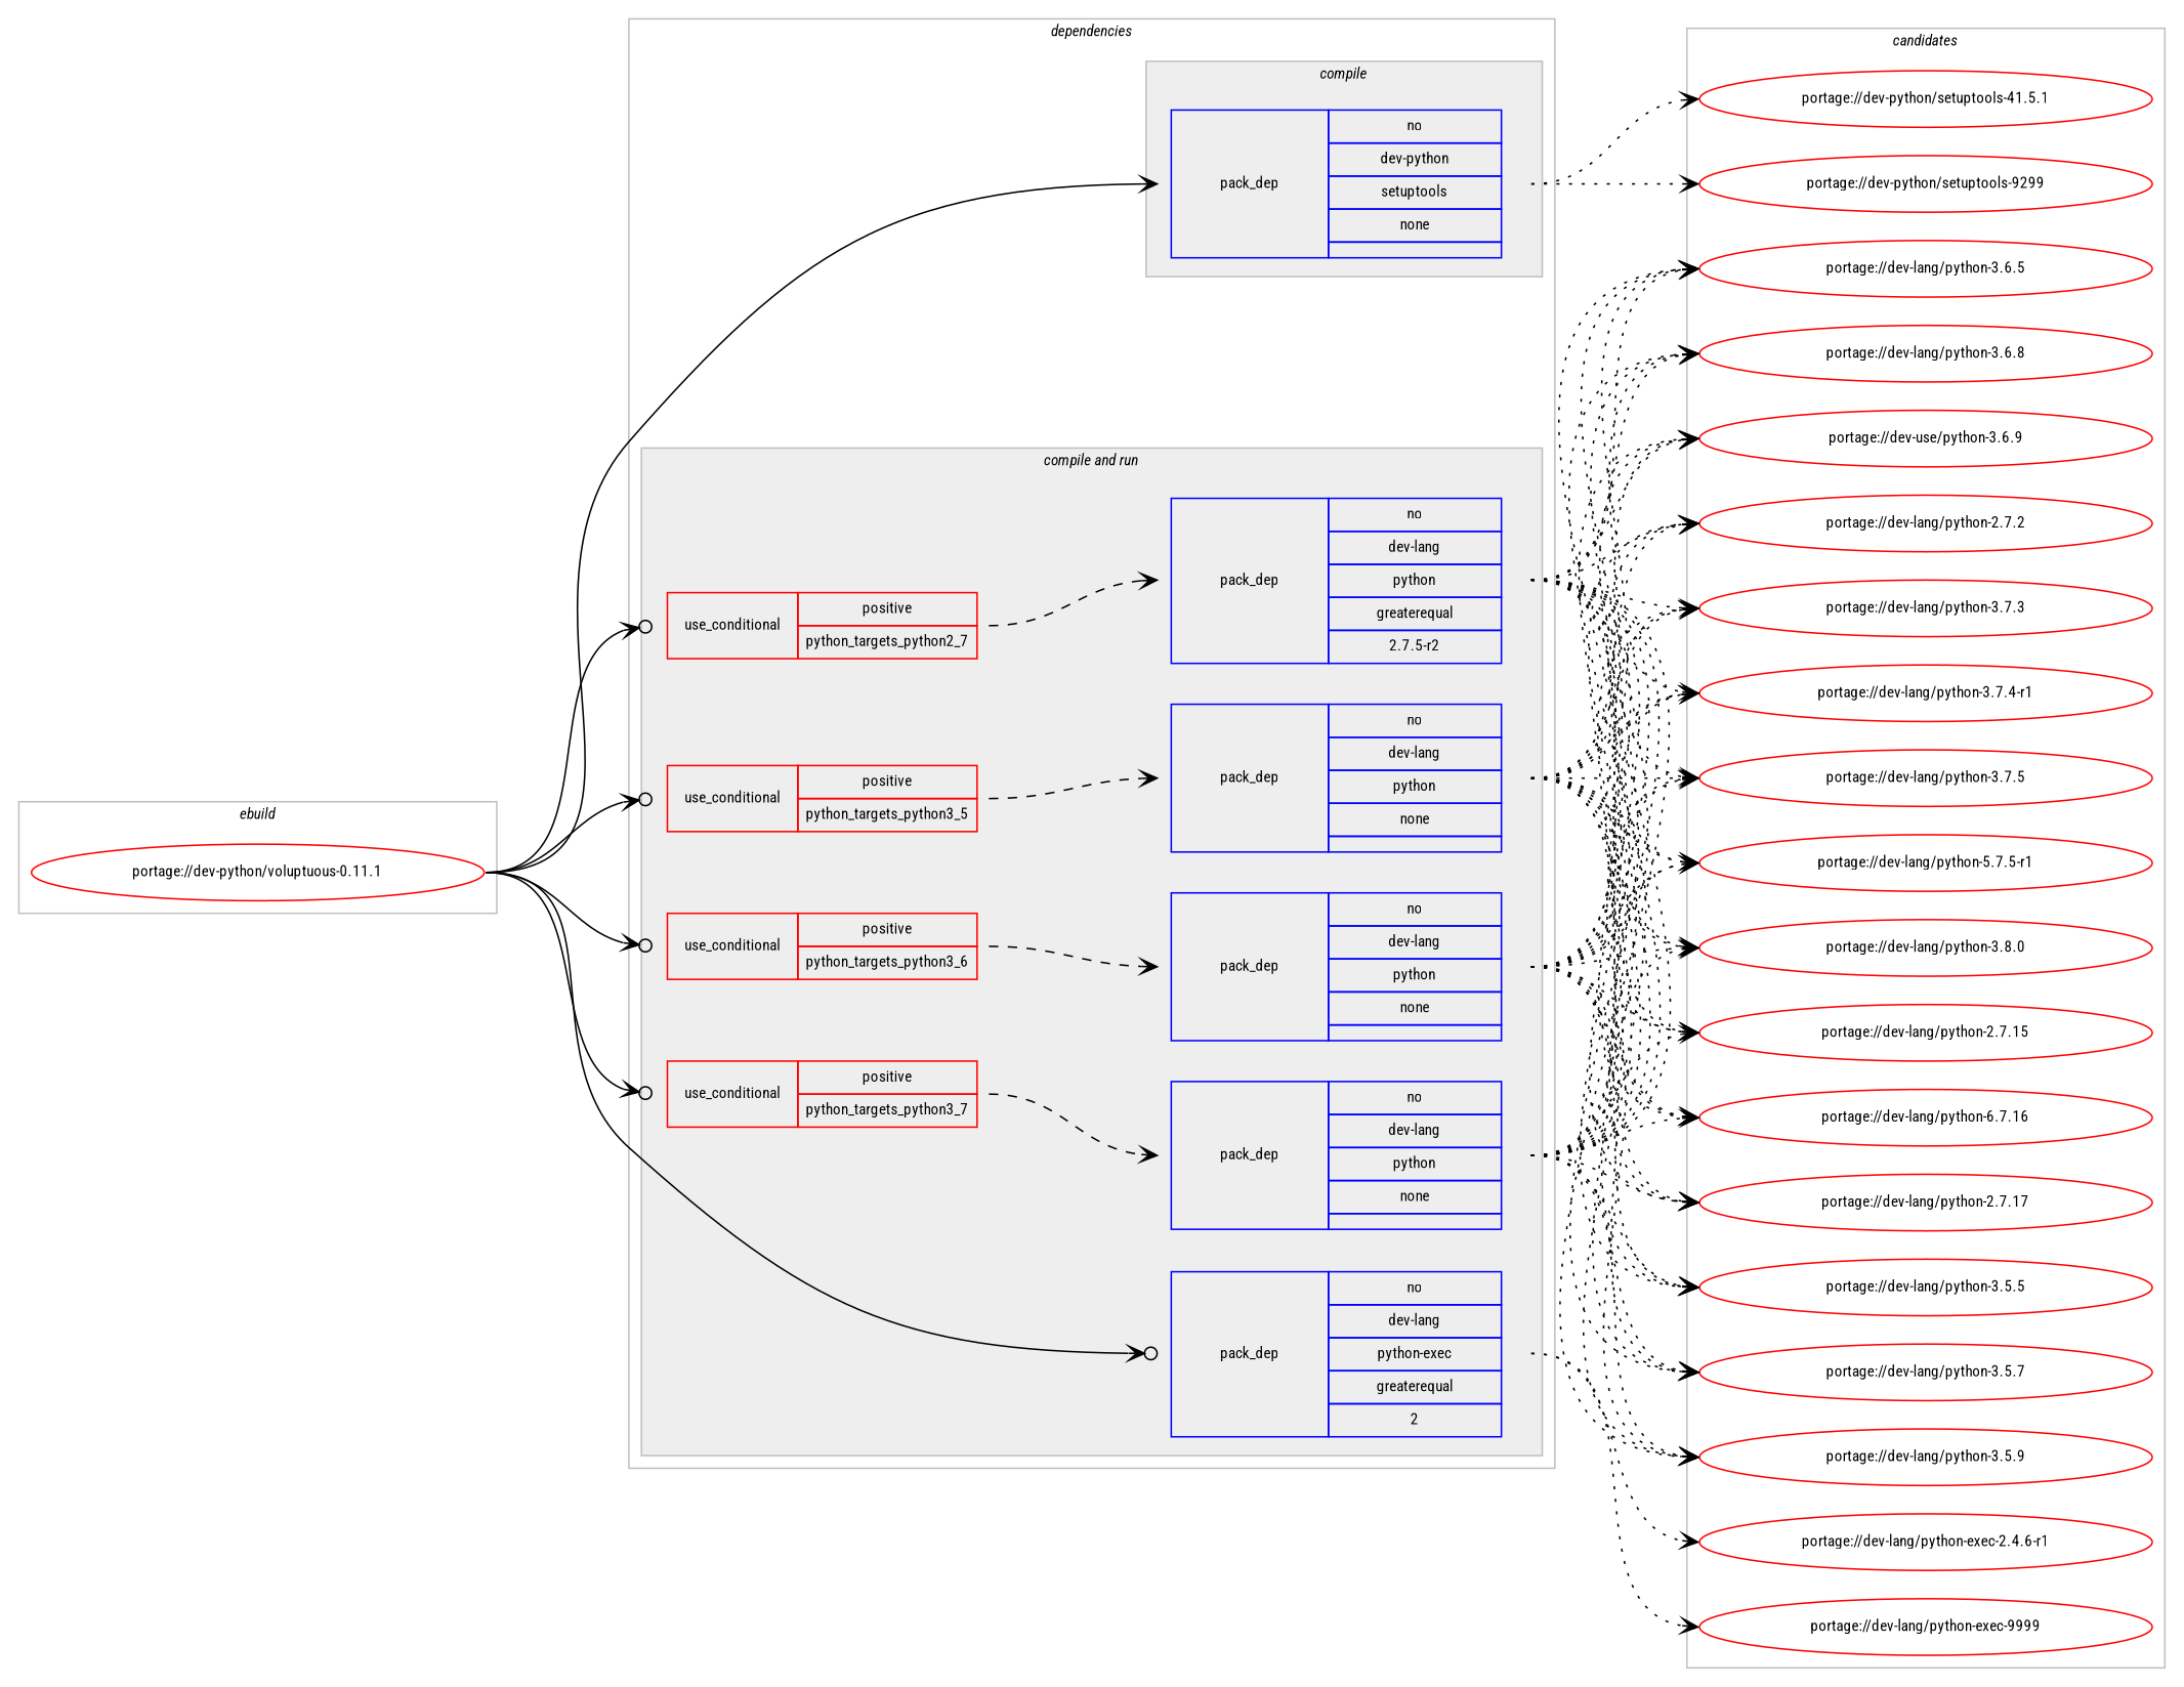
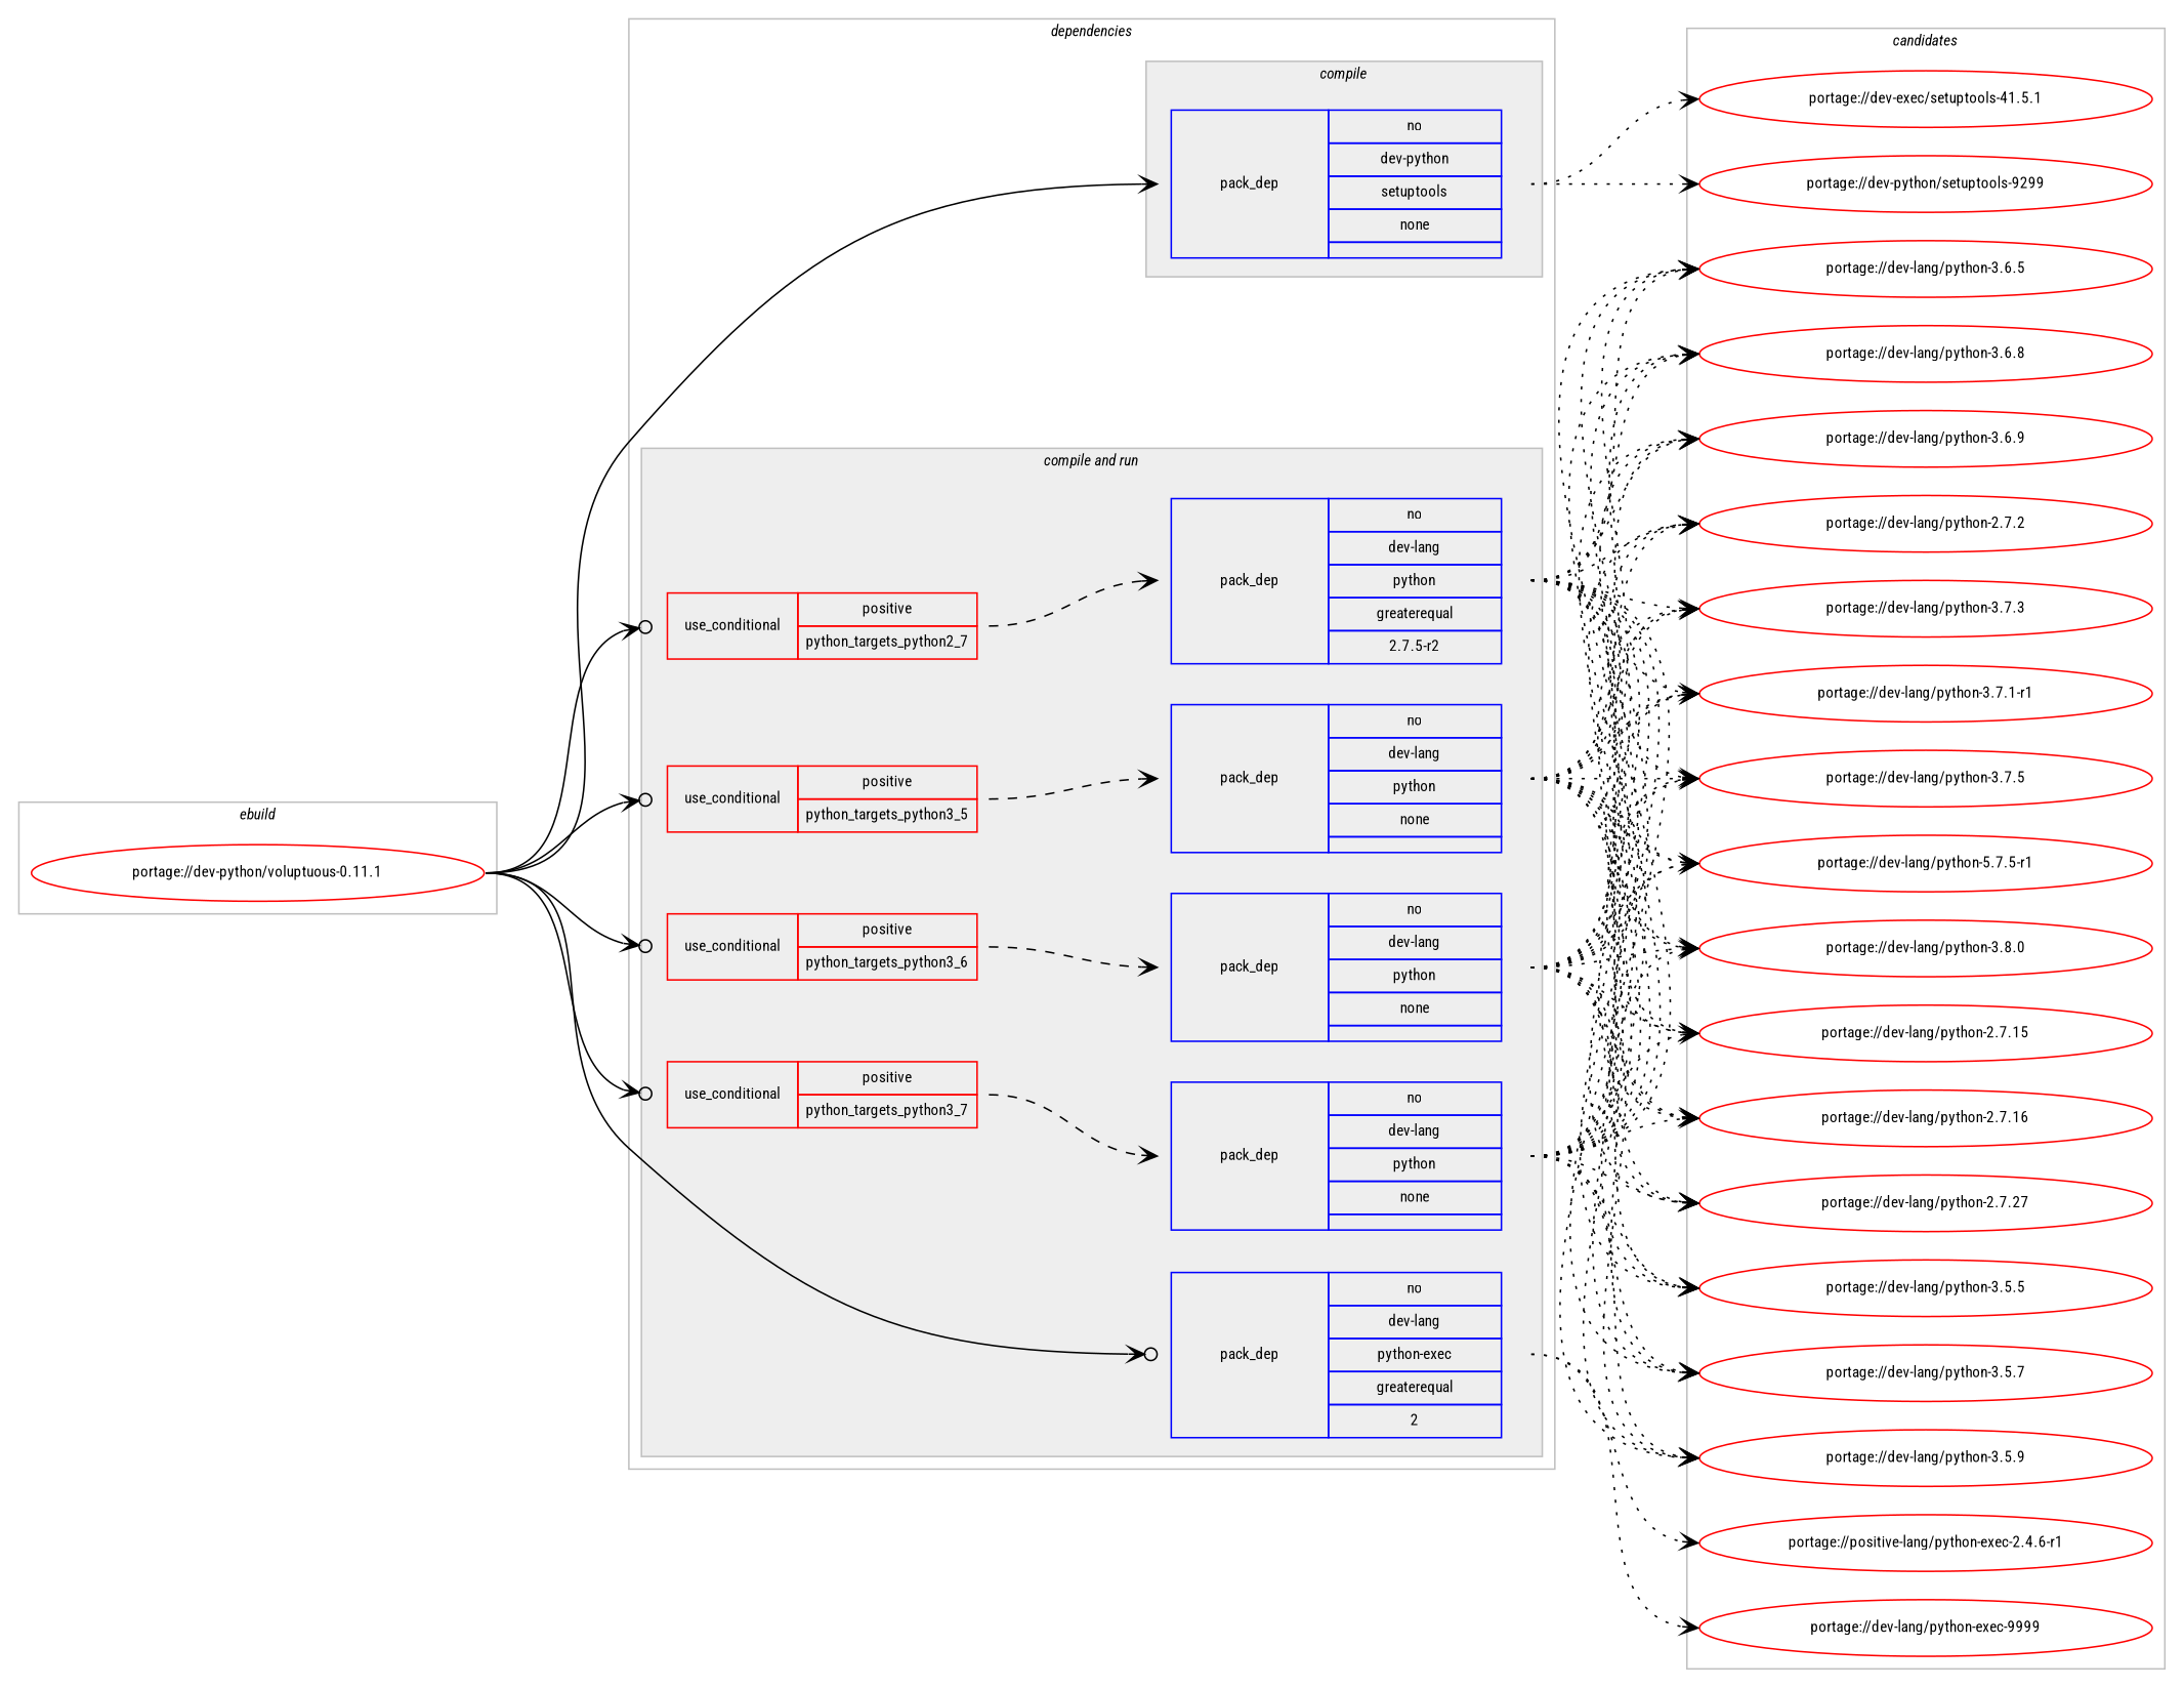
  digraph {
    compound=true
    concentrate=true
    fontname="Roboto Condensed"
    fontsize=10
    newrank=true
    rankdir=LR
    ranksep=1.5
    node [color=red fontname="Roboto Condensed" fontsize=10]
    edge [arrowhead=vee fontname="Roboto Condensed" headport=w style=dotted tailport=e weight=100]
    n1 [label="portage://dev-python/voluptuous-0.11.1" width=4]
    n2 [color=blue label=<<TABLE BORDER="0" CELLBORDER="1" CELLSPACING="0" CELLPADDING="4" WIDTH="220"><TR><TD ROWSPAN="6" CELLPADDING="30">pack_dep</TD></TR><TR><TD WIDTH="110">no</TD></TR><TR><TD>dev-python</TD></TR><TR><TD>setuptools</TD></TR><TR><TD>none</TD></TR><TR><TD></TD></TR></TABLE>> shape=none]
    n3 [color=blue label=<<TABLE BORDER="0" CELLBORDER="1" CELLSPACING="0" CELLPADDING="4" WIDTH="220"><TR><TD ROWSPAN="6" CELLPADDING="30">pack_dep</TD></TR><TR><TD WIDTH="110">no</TD></TR><TR><TD>dev-lang</TD></TR><TR><TD>python</TD></TR><TR><TD>greaterequal</TD></TR><TR><TD>2.7.5-r2</TD></TR></TABLE>> shape=none]
    n4 [label=<<TABLE BORDER="0" CELLBORDER="1" CELLSPACING="0" CELLPADDING="4"><TR><TD ROWSPAN="3" CELLPADDING="10">use_conditional</TD></TR><TR><TD>positive</TD></TR><TR><TD>python_targets_python2_7</TD></TR></TABLE>> shape=none]
    n5 [color=blue label=<<TABLE BORDER="0" CELLBORDER="1" CELLSPACING="0" CELLPADDING="4" WIDTH="220"><TR><TD ROWSPAN="6" CELLPADDING="30">pack_dep</TD></TR><TR><TD WIDTH="110">no</TD></TR><TR><TD>dev-lang</TD></TR><TR><TD>python</TD></TR><TR><TD>none</TD></TR><TR><TD></TD></TR></TABLE>> shape=none]
    n6 [label=<<TABLE BORDER="0" CELLBORDER="1" CELLSPACING="0" CELLPADDING="4"><TR><TD ROWSPAN="3" CELLPADDING="10">use_conditional</TD></TR><TR><TD>positive</TD></TR><TR><TD>python_targets_python3_5</TD></TR></TABLE>> shape=none]
    n7 [color=blue label=<<TABLE BORDER="0" CELLBORDER="1" CELLSPACING="0" CELLPADDING="4" WIDTH="220"><TR><TD ROWSPAN="6" CELLPADDING="30">pack_dep</TD></TR><TR><TD WIDTH="110">no</TD></TR><TR><TD>dev-lang</TD></TR><TR><TD>python</TD></TR><TR><TD>none</TD></TR><TR><TD></TD></TR></TABLE>> shape=none]
    n8 [label=<<TABLE BORDER="0" CELLBORDER="1" CELLSPACING="0" CELLPADDING="4"><TR><TD ROWSPAN="3" CELLPADDING="10">use_conditional</TD></TR><TR><TD>positive</TD></TR><TR><TD>python_targets_python3_6</TD></TR></TABLE>> shape=none]
    n9 [color=blue label=<<TABLE BORDER="0" CELLBORDER="1" CELLSPACING="0" CELLPADDING="4" WIDTH="220"><TR><TD ROWSPAN="6" CELLPADDING="30">pack_dep</TD></TR><TR><TD WIDTH="110">no</TD></TR><TR><TD>dev-lang</TD></TR><TR><TD>python</TD></TR><TR><TD>none</TD></TR><TR><TD></TD></TR></TABLE>> shape=none]
    n10 [label=<<TABLE BORDER="0" CELLBORDER="1" CELLSPACING="0" CELLPADDING="4"><TR><TD ROWSPAN="3" CELLPADDING="10">use_conditional</TD></TR><TR><TD>positive</TD></TR><TR><TD>python_targets_python3_7</TD></TR></TABLE>> shape=none]
    n11 [color=blue label=<<TABLE BORDER="0" CELLBORDER="1" CELLSPACING="0" CELLPADDING="4" WIDTH="220"><TR><TD ROWSPAN="6" CELLPADDING="30">pack_dep</TD></TR><TR><TD WIDTH="110">no</TD></TR><TR><TD>dev-lang</TD></TR><TR><TD>python-exec</TD></TR><TR><TD>greaterequal</TD></TR><TR><TD>2</TD></TR></TABLE>> shape=none]
-   n12 [label="portage://dev-python/setuptools-41.5.1" width=4]
+   n12 [label="portage://dev-exec/setuptools-41.5.1" width=4]
    n13 [label="portage://dev-python/setuptools-9299" width=4]
    n14 [label="portage://dev-lang/python-2.7.15" width=4]
-   n15 [label="portage://dev-lang/python-6.7.16" width=4]
-   n16 [label="portage://dev-lang/python-2.7.17" width=4]
+   n15 [label="portage://dev-lang/python-2.7.16" width=4]
+   n16 [label="portage://dev-lang/python-2.7.27" width=4]
    n17 [label="portage://dev-lang/python-3.5.5" width=4]
    n18 [label="portage://dev-lang/python-3.5.7" width=4]
    n19 [label="portage://dev-lang/python-3.5.9" width=4]
    n20 [label="portage://dev-lang/python-3.6.5" width=4]
    n21 [label="portage://dev-lang/python-3.6.8" width=4]
-   n22 [label="portage://dev-use/python-3.6.9" width=4]
+   n22 [label="portage://dev-lang/python-3.6.9" width=4]
    n23 [label="portage://dev-lang/python-2.7.2" width=4]
    n24 [label="portage://dev-lang/python-3.7.3" width=4]
-   n25 [label="portage://dev-lang/python-3.7.4-r1" width=4]
+   n25 [label="portage://dev-lang/python-3.7.1-r1" width=4]
    n26 [label="portage://dev-lang/python-3.7.5" width=4]
    n27 [label="portage://dev-lang/python-5.7.5-r1" width=4]
    n28 [label="portage://dev-lang/python-3.8.0" width=4]
-   n29 [label="portage://dev-lang/python-exec-2.4.6-r1" width=4]
+   n29 [label="portage://positive-lang/python-exec-2.4.6-r1" width=4]
    n30 [label="portage://dev-lang/python-exec-9999" width=4]
    subgraph cluster_1 {
      color=gray
      label=<<i>ebuild</i>>
      rank=same
      n1
    }
    subgraph cluster_2 {
      color=gray
      label=<<i>dependencies</i>>
      subgraph cluster_3 {
        color=gray
        fillcolor="#eeeeee"
        label=<<i>compile</i>>
        style=filled
        subgraph sub_4 {
          color=gray
          fillcolor="#eeeeee"
          label=<<i>compile</i>>
          style=filled
          n2
        }
      }
      subgraph cluster_5 {
        color=gray
        fillcolor="#eeeeee"
        label=<<i>compile and run</i>>
        style=filled
        subgraph sub_6 {
          color=gray
          fillcolor="#eeeeee"
          label=<<i>compile and run</i>>
          style=filled
          n4
          subgraph sub_7 {
            color=gray
            fillcolor="#eeeeee"
            label=<<i>compile and run</i>>
            style=filled
            n3
          }
        }
        subgraph sub_8 {
          color=gray
          fillcolor="#eeeeee"
          label=<<i>compile and run</i>>
          style=filled
          n6
          subgraph sub_9 {
            color=gray
            fillcolor="#eeeeee"
            label=<<i>compile and run</i>>
            style=filled
            n5
          }
        }
        subgraph sub_10 {
          color=gray
          fillcolor="#eeeeee"
          label=<<i>compile and run</i>>
          style=filled
          n8
          subgraph sub_11 {
            color=gray
            fillcolor="#eeeeee"
            label=<<i>compile and run</i>>
            style=filled
            n7
          }
        }
        subgraph sub_12 {
          color=gray
          fillcolor="#eeeeee"
          label=<<i>compile and run</i>>
          style=filled
          n10
          subgraph sub_13 {
            color=gray
            fillcolor="#eeeeee"
            label=<<i>compile and run</i>>
            style=filled
            n9
          }
        }
        subgraph sub_14 {
          color=gray
          fillcolor="#eeeeee"
          label=<<i>compile and run</i>>
          style=filled
          n11
        }
      }
      subgraph cluster_15 {
        color=gray
        fillcolor="#eeeeee"
        label=<<i>run</i>>
        style=filled
      }
    }
    subgraph cluster_16 {
      color=gray
      label=<<i>candidates</i>>
      rank=same
      subgraph sub_17 {
        color=black
        label=<<i>candidates</i>>
        nodesep=1
        rank=same
        n12
        n13
      }
      subgraph sub_18 {
        color=black
        label=<<i>candidates</i>>
        nodesep=1
        rank=same
        n14
        n15
        n16
        n17
        n18
        n19
        n20
        n21
        n22
        n23
        n24
        n25
        n26
        n27
        n28
      }
      subgraph sub_19 {
        color=black
        label=<<i>candidates</i>>
        nodesep=1
        rank=same
        n14
        n15
        n16
        n17
        n18
        n19
        n20
        n21
        n22
        n23
        n24
        n25
        n26
        n27
        n28
      }
      subgraph sub_20 {
        color=black
        label=<<i>candidates</i>>
        nodesep=1
        rank=same
        n14
        n15
        n16
        n17
        n18
        n19
        n20
        n21
        n22
        n23
        n24
        n25
        n26
        n27
        n28
      }
      subgraph sub_21 {
        color=black
        label=<<i>candidates</i>>
        nodesep=1
        rank=same
        n14
        n15
        n16
        n17
        n18
        n19
        n20
        n21
        n22
        n23
        n24
        n25
        n26
        n27
        n28
      }
      subgraph sub_22 {
        color=black
        label=<<i>candidates</i>>
        nodesep=1
        rank=same
        n29
        n30
      }
    }
    n1 -> n2 [style=solid weight=20]
    n1 -> n4 [arrowhead=odotvee style=solid weight=20]
    n1 -> n6 [arrowhead=odotvee style=solid weight=20]
    n1 -> n8 [arrowhead=odotvee style=solid weight=20]
    n1 -> n10 [arrowhead=odotvee style=solid weight=20]
    n1 -> n11 [arrowhead=odotvee style=solid weight=20]
    n2 -> n12
    n2 -> n13
    n3 -> n14
    n3 -> n15
    n3 -> n16
    n3 -> n17
    n3 -> n18
    n3 -> n19
    n3 -> n20
    n3 -> n21
    n3 -> n22
    n3 -> n23
    n3 -> n24
    n3 -> n25
    n3 -> n26
    n3 -> n27
    n3 -> n28
    n4 -> n3 [style=dashed weight=20]
    n5 -> n14
    n5 -> n15
    n5 -> n16
    n5 -> n17
    n5 -> n18
    n5 -> n19
    n5 -> n20
    n5 -> n21
    n5 -> n22
    n5 -> n23
    n5 -> n24
    n5 -> n25
    n5 -> n26
    n5 -> n27
    n5 -> n28
    n6 -> n5 [style=dashed weight=20]
    n7 -> n14
    n7 -> n15
    n7 -> n16
    n7 -> n17
    n7 -> n18
    n7 -> n19
    n7 -> n20
    n7 -> n21
    n7 -> n22
    n7 -> n23
    n7 -> n24
    n7 -> n25
    n7 -> n26
    n7 -> n27
    n7 -> n28
    n8 -> n7 [style=dashed weight=20]
    n9 -> n14
    n9 -> n15
    n9 -> n16
    n9 -> n17
    n9 -> n18
    n9 -> n19
    n9 -> n20
    n9 -> n21
    n9 -> n22
    n9 -> n23
    n9 -> n24
    n9 -> n25
    n9 -> n26
    n9 -> n27
    n9 -> n28
    n10 -> n9 [style=dashed weight=20]
    n11 -> n29
    n11 -> n30
  }
